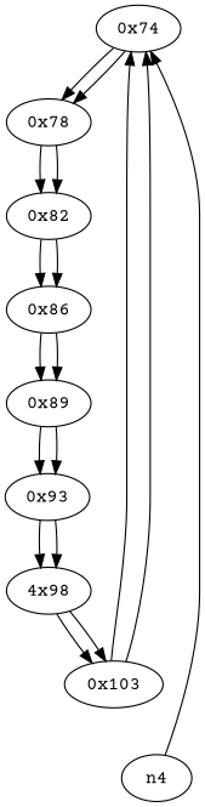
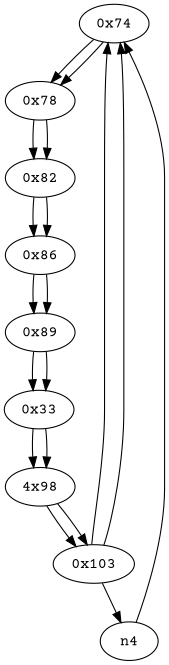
  digraph {
    fontname="Courier Prime"
    node [fontname="Courier Prime"]
    edge [fontname="Courier Prime"]
    n1 [label="0x74"]
    n2 [label="0x78"]
    n3 [label="0x82"]
    n4 [label="0x86"]
    n5 [label="0x89"]
-   n6 [label="0x93"]
+   n6 [label="0x33"]
    n7 [label="4x98"]
    n8 [label="0x103"]
    n9 [label=n4]
    n1 -> n2
    n1 -> n2
    n2 -> n3
    n2 -> n3
    n3 -> n4
    n3 -> n4
    n4 -> n5
    n4 -> n5
    n5 -> n6
    n5 -> n6
    n6 -> n7
    n6 -> n7
    n7 -> n8
    n7 -> n8
    n8 -> n1
    n8 -> n1
+   n8 -> n9
    n9 -> n1
  }
